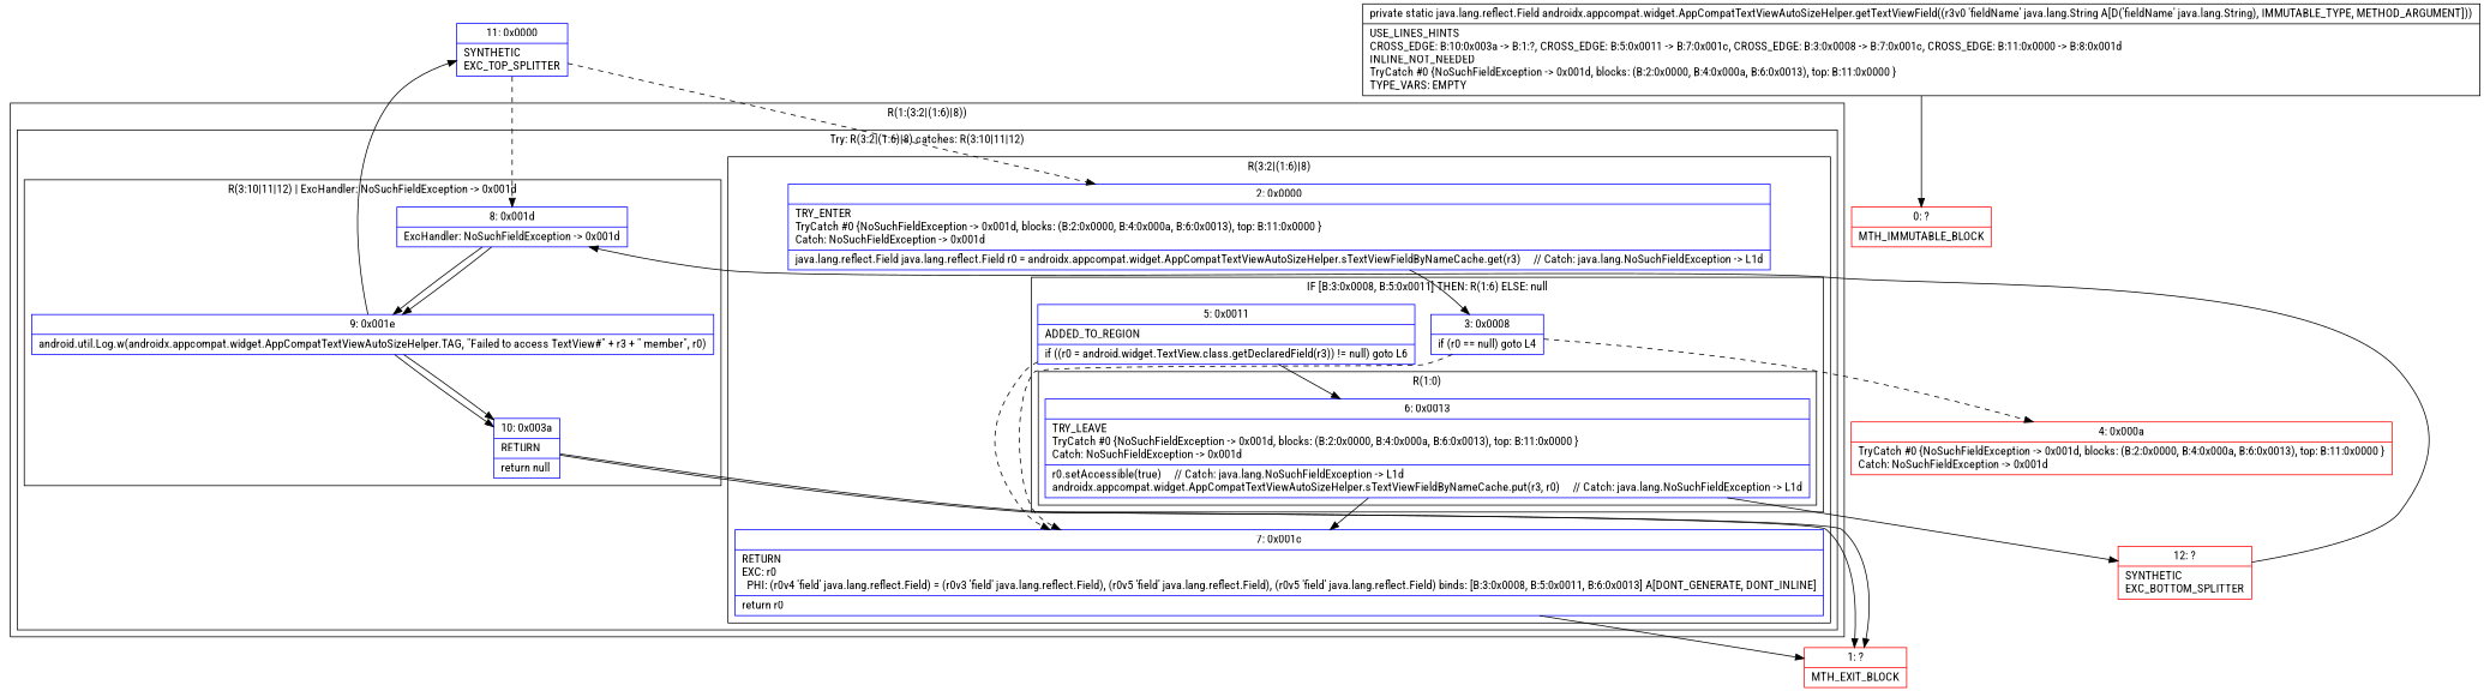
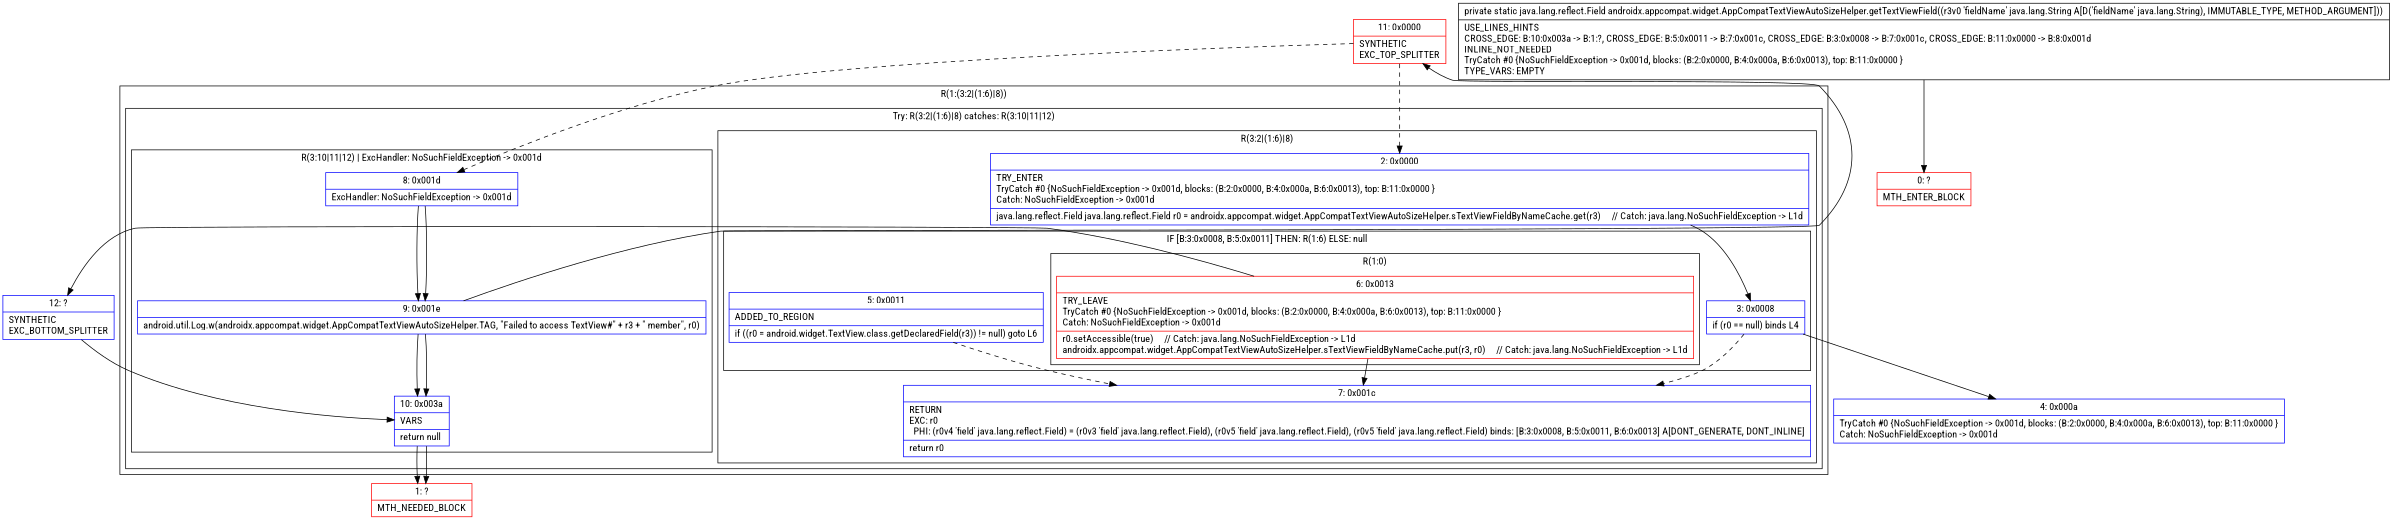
  digraph {
    fontname="Roboto Condensed"
    node [color=blue fontname="Roboto Condensed" shape=record]
    edge [fontname="Roboto Condensed"]
-   n1 [label="{6\:\ 0x0013|TRY_LEAVE\lTryCatch #0 \{NoSuchFieldException \-\> 0x001d, blocks: (B:2:0x0000, B:4:0x000a, B:6:0x0013), top: B:11:0x0000 \}\lCatch: NoSuchFieldException \-\> 0x001d\l|r0.setAccessible(true)     \/\/ Catch: java.lang.NoSuchFieldException \-\> L1d\landroidx.appcompat.widget.AppCompatTextViewAutoSizeHelper.sTextViewFieldByNameCache.put(r3, r0)     \/\/ Catch: java.lang.NoSuchFieldException \-\> L1d\l}"]
-   n2 [label="{3\:\ 0x0008|if (r0 == null) goto L4\l}"]
+   n1 [color=red label="{6\:\ 0x0013|TRY_LEAVE\lTryCatch #0 \{NoSuchFieldException \-\> 0x001d, blocks: (B:2:0x0000, B:4:0x000a, B:6:0x0013), top: B:11:0x0000 \}\lCatch: NoSuchFieldException \-\> 0x001d\l|r0.setAccessible(true)     \/\/ Catch: java.lang.NoSuchFieldException \-\> L1d\landroidx.appcompat.widget.AppCompatTextViewAutoSizeHelper.sTextViewFieldByNameCache.put(r3, r0)     \/\/ Catch: java.lang.NoSuchFieldException \-\> L1d\l}"]
+   n2 [label="{3\:\ 0x0008|if (r0 == null) binds L4\l}"]
    n3 [label="{5\:\ 0x0011|ADDED_TO_REGION\l|if ((r0 = android.widget.TextView.class.getDeclaredField(r3)) != null) goto L6\l}"]
    n4 [label="{2\:\ 0x0000|TRY_ENTER\lTryCatch #0 \{NoSuchFieldException \-\> 0x001d, blocks: (B:2:0x0000, B:4:0x000a, B:6:0x0013), top: B:11:0x0000 \}\lCatch: NoSuchFieldException \-\> 0x001d\l|java.lang.reflect.Field java.lang.reflect.Field r0 = androidx.appcompat.widget.AppCompatTextViewAutoSizeHelper.sTextViewFieldByNameCache.get(r3)     \/\/ Catch: java.lang.NoSuchFieldException \-\> L1d\l}"]
    n5 [label="{7\:\ 0x001c|RETURN\lEXC: r0 \l  PHI: (r0v4 'field' java.lang.reflect.Field) = (r0v3 'field' java.lang.reflect.Field), (r0v5 'field' java.lang.reflect.Field), (r0v5 'field' java.lang.reflect.Field) binds: [B:3:0x0008, B:5:0x0011, B:6:0x0013] A[DONT_GENERATE, DONT_INLINE]\l|return r0\l}"]
    n6 [label="{8\:\ 0x001d|ExcHandler: NoSuchFieldException \-\> 0x001d\l}"]
    n7 [label="{9\:\ 0x001e|android.util.Log.w(androidx.appcompat.widget.AppCompatTextViewAutoSizeHelper.TAG, \"Failed to access TextView#\" + r3 + \" member\", r0)\l}"]
-   n8 [label="{10\:\ 0x003a|RETURN\l|return null\l}"]
-   n9 [color=red label="{12\:\ ?|SYNTHETIC\lEXC_BOTTOM_SPLITTER\l}"]
-   n10 [color=red label="{4\:\ 0x000a|TryCatch #0 \{NoSuchFieldException \-\> 0x001d, blocks: (B:2:0x0000, B:4:0x000a, B:6:0x0013), top: B:11:0x0000 \}\lCatch: NoSuchFieldException \-\> 0x001d\l}"]
-   n11 [color=red label="{1\:\ ?|MTH_EXIT_BLOCK\l}"]
-   n12 [label="{11\:\ 0x0000|SYNTHETIC\lEXC_TOP_SPLITTER\l}"]
-   n13 [color=red label="{0\:\ ?|MTH_IMMUTABLE_BLOCK\l}"]
+   n8 [label="{10\:\ 0x003a|VARS\l|return null\l}"]
+   n9 [label="{12\:\ ?|SYNTHETIC\lEXC_BOTTOM_SPLITTER\l}"]
+   n10 [label="{4\:\ 0x000a|TryCatch #0 \{NoSuchFieldException \-\> 0x001d, blocks: (B:2:0x0000, B:4:0x000a, B:6:0x0013), top: B:11:0x0000 \}\lCatch: NoSuchFieldException \-\> 0x001d\l}"]
+   n11 [color=red label="{1\:\ ?|MTH_NEEDED_BLOCK\l}"]
+   n12 [color=red label="{11\:\ 0x0000|SYNTHETIC\lEXC_TOP_SPLITTER\l}"]
+   n13 [color=red label="{0\:\ ?|MTH_ENTER_BLOCK\l}"]
    n14 [label="{private static java.lang.reflect.Field androidx.appcompat.widget.AppCompatTextViewAutoSizeHelper.getTextViewField((r3v0 'fieldName' java.lang.String A[D('fieldName' java.lang.String), IMMUTABLE_TYPE, METHOD_ARGUMENT]))  | USE_LINES_HINTS\lCROSS_EDGE: B:10:0x003a \-\> B:1:?, CROSS_EDGE: B:5:0x0011 \-\> B:7:0x001c, CROSS_EDGE: B:3:0x0008 \-\> B:7:0x001c, CROSS_EDGE: B:11:0x0000 \-\> B:8:0x001d\lINLINE_NOT_NEEDED\lTryCatch #0 \{NoSuchFieldException \-\> 0x001d, blocks: (B:2:0x0000, B:4:0x000a, B:6:0x0013), top: B:11:0x0000 \}\lTYPE_VARS: EMPTY\l}" color=""]
    subgraph cluster_1 {
      label="R(1:(3:2|(1:6)|8))"
      subgraph cluster_2 {
        label="Try: R(3:2|(1:6)|8) catches: R(3:10|11|12)"
        subgraph cluster_3 {
          label="R(3:2|(1:6)|8)"
          n4
          n5
          subgraph cluster_4 {
            label="IF [B:3:0x0008, B:5:0x0011] THEN: R(1:6) ELSE: null"
            n2
            n3
            subgraph cluster_5 {
              label="R(1:0)"
              n1
            }
          }
        }
        subgraph cluster_6 {
          label="R(3:10|11|12) | ExcHandler: NoSuchFieldException \-\> 0x001d\l"
          n6
          n7
          n8
        }
      }
    }
    subgraph cluster_7 {
      label="R(3:10|11|12) | ExcHandler: NoSuchFieldException \-\> 0x001d\l"
    }
    n1 -> n5
    n1 -> n9
    n2 -> n5 [style=dashed]
-   n2 -> n10 [style=dashed]
-   n3 -> n1
+   n2 -> n10
    n3 -> n5 [style=dashed]
    n4 -> n2
-   n5 -> n11
    n6 -> n7
    n6 -> n7
    n7 -> n8
    n7 -> n8
    n7 -> n12
    n8 -> n11
    n8 -> n11
-   n9 -> n6
+   n9 -> n8
    n12 -> n4 [style=dashed]
    n12 -> n6 [style=dashed]
    n14 -> n13
  }
